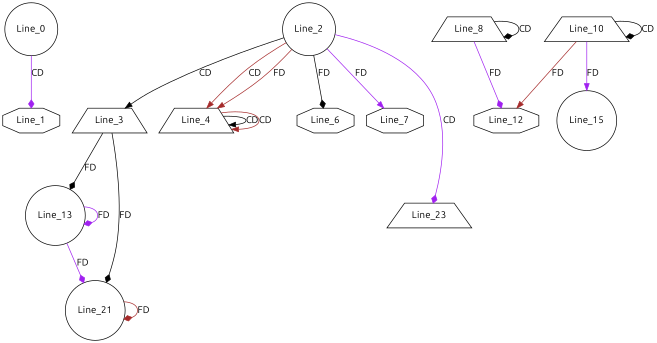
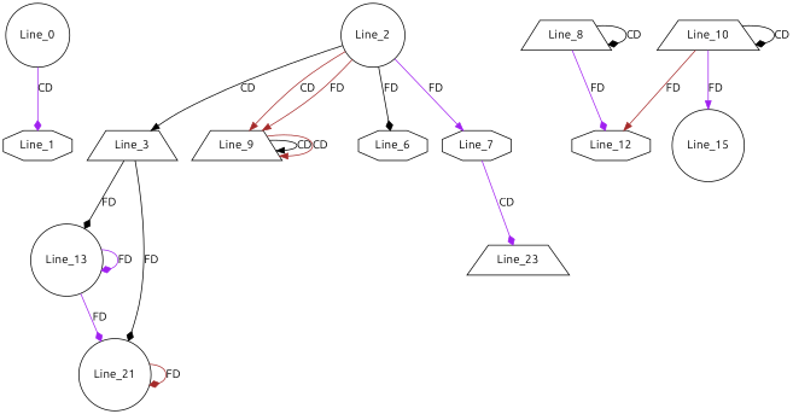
  digraph {
    fontname=Ubuntu
    node [fontname=Ubuntu shape=circle]
    edge [arrowhead=diamond color=purple fontname=Ubuntu]
    Line_0
    Line_1 [shape=octagon]
    Line_2
    Line_3 [shape=trapezium]
-   Line_4 [shape=trapezium]
+   Line_4 [shape=trapezium label=Line_9]
    Line_6 [shape=octagon]
    Line_7 [shape=octagon]
    Line_23 [shape=trapezium]
    Line_13
    Line_21
    Line_8 [shape=trapezium]
    Line_12 [shape=octagon]
    Line_10 [shape=trapezium]
    Line_15
    Line_0 -> Line_1 [label=CD]
    Line_2 -> Line_3 [arrowhead=normal color=black label=CD]
    Line_2 -> Line_4 [arrowhead=normal color=brown label=CD]
    Line_2 -> Line_4 [arrowhead=normal color=brown label=FD]
    Line_2 -> Line_6 [color=black label=FD]
    Line_2 -> Line_7 [arrowhead=normal label=FD]
-   Line_2 -> Line_23 [label=CD]
+   Line_7 -> Line_23 [label=CD]
    Line_3 -> Line_13 [color=black label=FD]
    Line_3 -> Line_21 [color=black label=FD]
    Line_4 -> Line_4 [arrowhead=normal color=black label=CD]
    Line_4 -> Line_4 [arrowhead=normal color=brown label=CD]
    Line_13 -> Line_13 [label=FD]
    Line_13 -> Line_21 [label=FD]
    Line_21 -> Line_21 [color=brown label=FD]
    Line_8 -> Line_8 [color=black label=CD]
    Line_8 -> Line_12 [label=FD]
    Line_10 -> Line_12 [arrowhead=normal color=brown label=FD]
    Line_10 -> Line_10 [color=black label=CD]
    Line_10 -> Line_15 [arrowhead=normal label=FD]
  }
